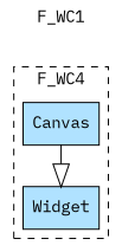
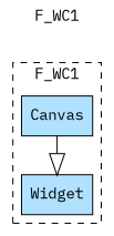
  digraph {
    label=F_WC1
    labelfontsize=12
    labelloc=tl
    fontname="IBM Plex Mono"
    node [fillcolor=lightskyblue1 shape=record style=filled fontname="IBM Plex Mono"]
    n1 [label=Canvas]
    n2 [label=Widget]
    subgraph cluster_1 {
-     label=F_WC4
      style=dashed
      n1
      n2
    }
    n1 -> n2 [arrowhead=onormal arrowsize=2.0 fontname="IBM Plex Mono"]
  }
